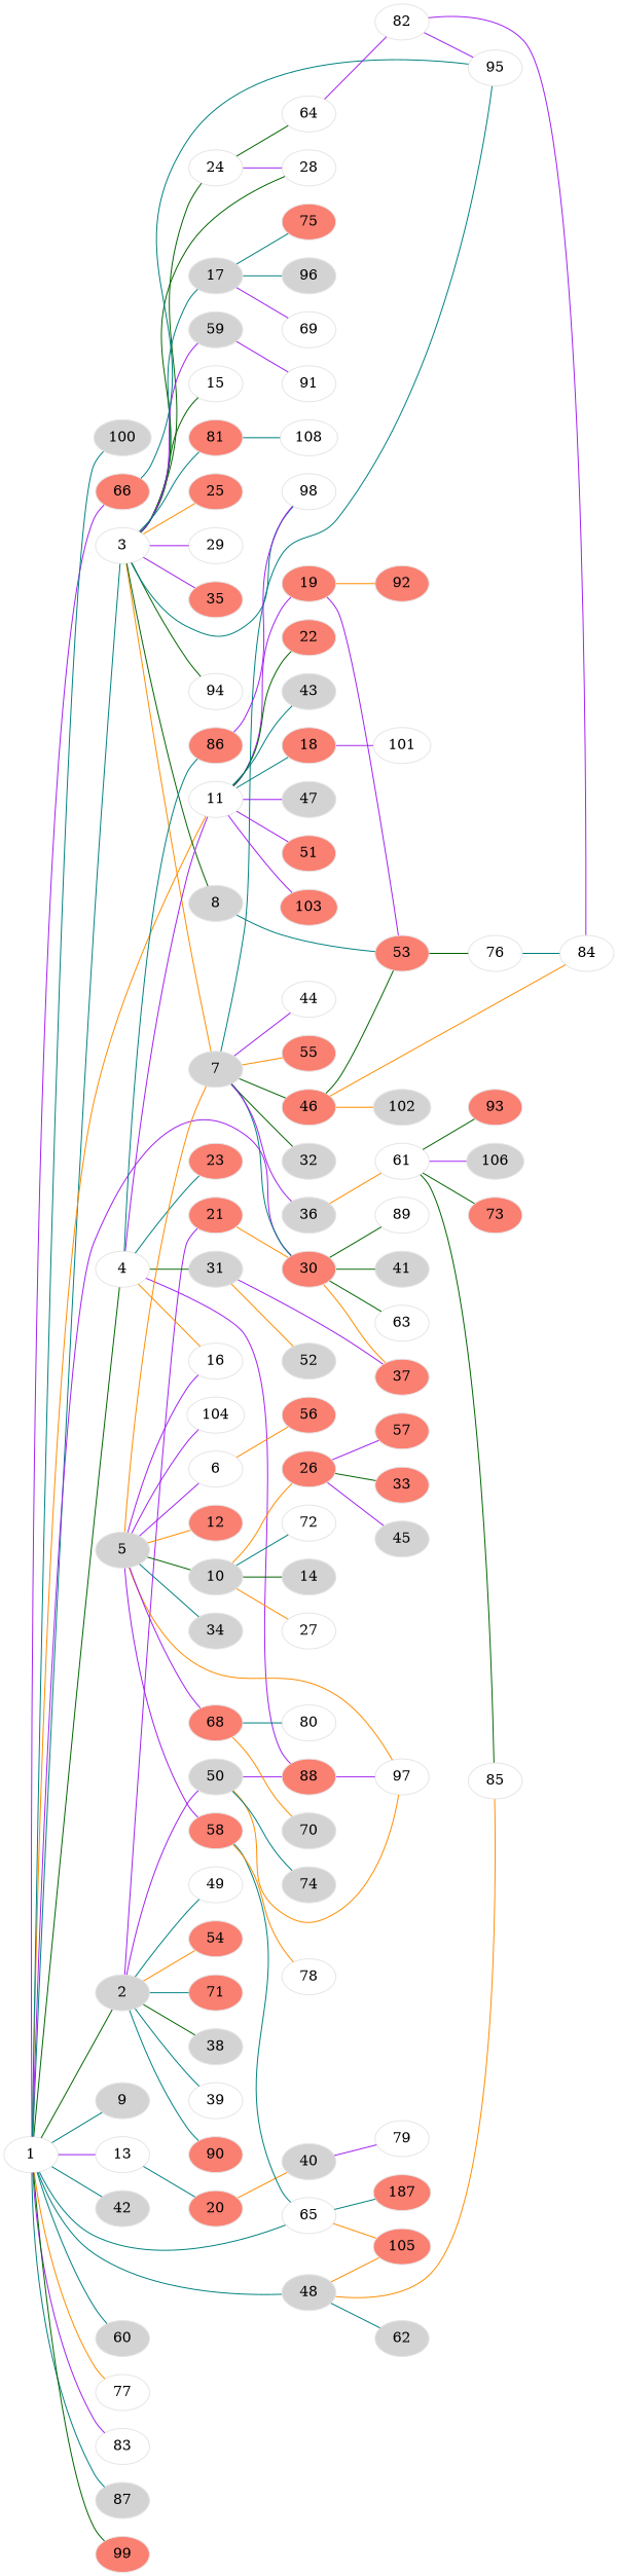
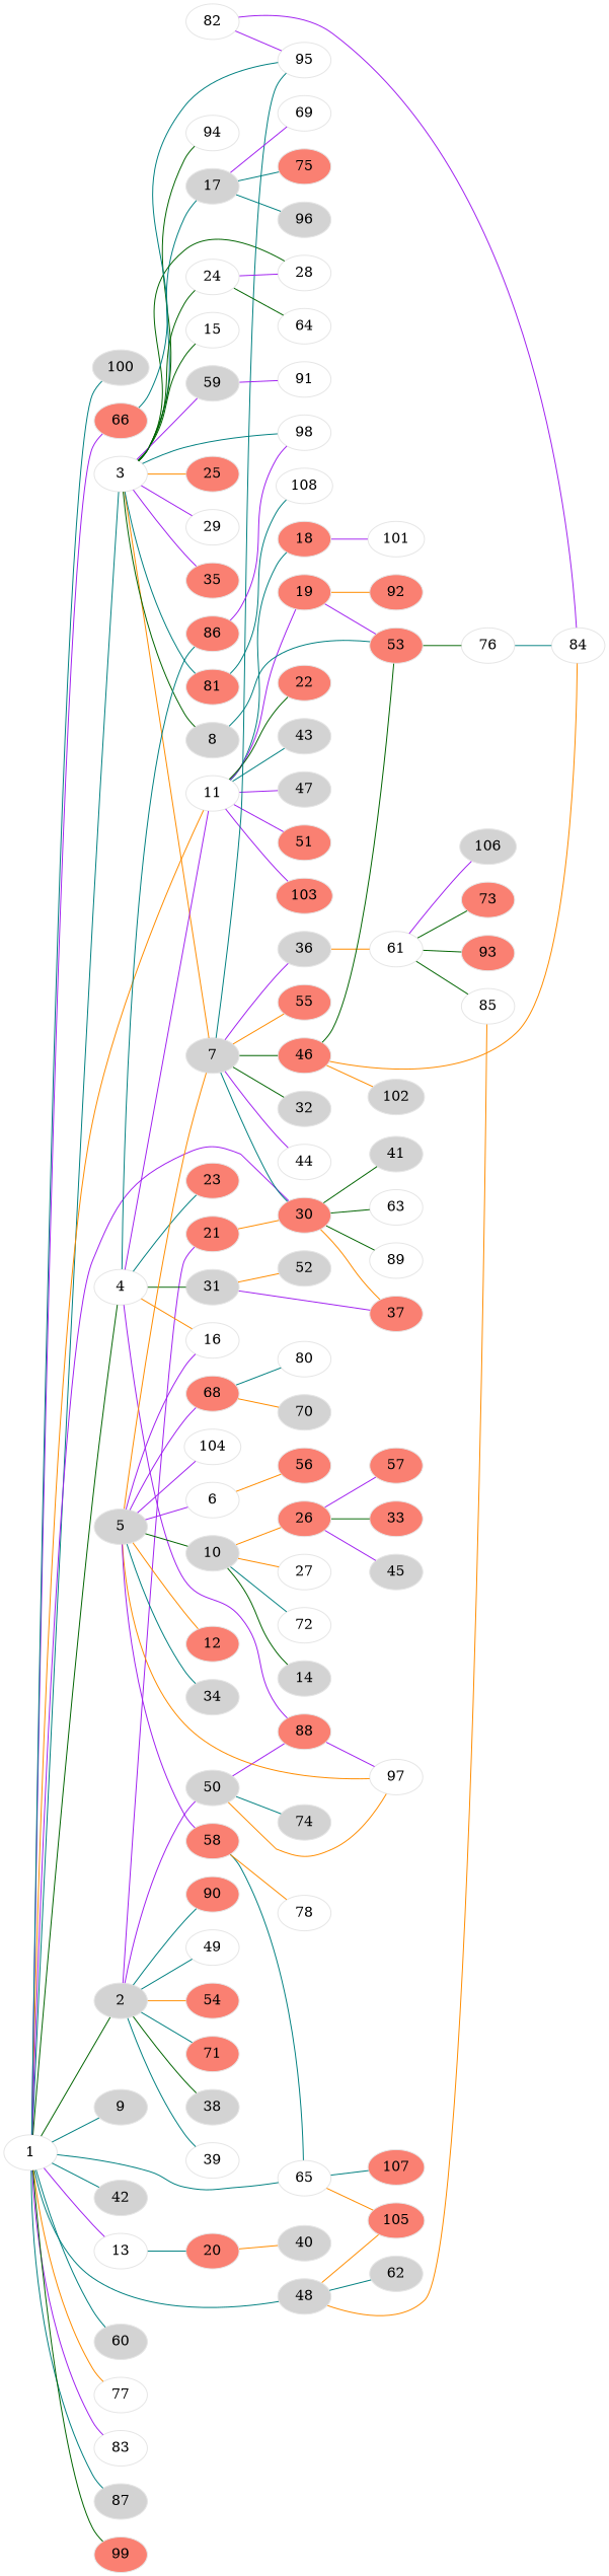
  graph {
    rankdir=LR
    node [color=gray90 fillcolor=white style=filled]
    edge [color=purple]
    2 [fillcolor=lightgrey]
    1
    3
    4
    9 [fillcolor=lightgrey]
    11
    13
    30 [fillcolor=salmon]
    42 [fillcolor=lightgrey]
    48 [fillcolor=lightgrey]
    60 [fillcolor=lightgrey]
    65
    66 [fillcolor=salmon]
    77
    83
    87 [fillcolor=lightgrey]
    99 [fillcolor=salmon]
    100 [fillcolor=lightgrey]
    21 [fillcolor=salmon]
    38 [fillcolor=lightgrey]
    39
    49
    50 [fillcolor=lightgrey]
    54 [fillcolor=salmon]
    71 [fillcolor=salmon]
    90 [fillcolor=salmon]
    7 [fillcolor=lightgrey]
    8 [fillcolor=lightgrey]
    15
    17 [fillcolor=lightgrey]
    24
    25 [fillcolor=salmon]
    28
    29
    35 [fillcolor=salmon]
    59 [fillcolor=lightgrey]
    81 [fillcolor=salmon]
    94
    98
    16
    23 [fillcolor=salmon]
    31 [fillcolor=lightgrey]
    86 [fillcolor=salmon]
    88 [fillcolor=salmon]
    18 [fillcolor=salmon]
    19 [fillcolor=salmon]
    22 [fillcolor=salmon]
    43 [fillcolor=lightgrey]
    47 [fillcolor=lightgrey]
    51 [fillcolor=salmon]
    103 [fillcolor=salmon]
    20 [fillcolor=salmon]
    37 [fillcolor=salmon]
    41 [fillcolor=lightgrey]
    63
    89
    62 [fillcolor=lightgrey]
    85
    105 [fillcolor=salmon]
-   107 [fillcolor=salmon label=187]
+   107 [fillcolor=salmon]
    95
    97
    74 [fillcolor=lightgrey]
    32 [fillcolor=lightgrey]
    36 [fillcolor=lightgrey]
    44
    46 [fillcolor=salmon]
    55 [fillcolor=salmon]
    53 [fillcolor=salmon]
    69
    75 [fillcolor=salmon]
    96 [fillcolor=lightgrey]
    64
    91
    108
    5 [fillcolor=lightgrey]
    6
    10 [fillcolor=lightgrey]
    12 [fillcolor=salmon]
    34 [fillcolor=lightgrey]
    58 [fillcolor=salmon]
    68 [fillcolor=salmon]
    104
    52 [fillcolor=lightgrey]
    56 [fillcolor=salmon]
    14 [fillcolor=lightgrey]
    26 [fillcolor=salmon]
    27
    72
    78
    70 [fillcolor=lightgrey]
    80
    61
    84
    102 [fillcolor=lightgrey]
    76
    33 [fillcolor=salmon]
    45 [fillcolor=lightgrey]
    57 [fillcolor=salmon]
    101
    92 [fillcolor=salmon]
    40 [fillcolor=lightgrey]
-   79
    82
    73 [fillcolor=salmon]
    93 [fillcolor=salmon]
    106 [fillcolor=lightgrey]
    2 -- 21
    2 -- 38 [color=darkgreen]
    2 -- 39 [color=teal]
    2 -- 49 [color=teal]
    2 -- 50
    2 -- 54 [color=darkorange]
    2 -- 71 [color=teal]
    2 -- 90 [color=teal]
    1 -- 2 [color=darkgreen]
    1 -- 3 [color=teal]
    1 -- 4 [color=darkgreen]
    1 -- 9 [color=teal]
    1 -- 11 [color=darkorange]
    1 -- 13
    1 -- 30
    1 -- 42 [color=teal]
    1 -- 48 [color=teal]
    1 -- 60 [color=teal]
    1 -- 65 [color=teal]
    1 -- 66
    1 -- 77 [color=darkorange]
    1 -- 83
    1 -- 87 [color=teal]
    1 -- 99 [color=darkgreen]
    1 -- 100 [color=teal]
    3 -- 7 [color=darkorange]
    3 -- 8 [color=darkgreen]
    3 -- 15 [color=darkgreen]
    3 -- 17 [color=teal]
    3 -- 24 [color=darkgreen]
    3 -- 25 [color=darkorange]
    3 -- 28 [color=darkgreen]
    3 -- 29
    3 -- 35
    3 -- 59
    3 -- 81 [color=teal]
    3 -- 94 [color=darkgreen]
    3 -- 98 [color=teal]
    4 -- 11
    4 -- 16 [color=darkorange]
    4 -- 23 [color=teal]
    4 -- 31 [color=darkgreen]
    4 -- 86 [color=teal]
    4 -- 88
    11 -- 18 [color=teal]
    11 -- 19
    11 -- 22 [color=darkgreen]
    11 -- 43 [color=teal]
    11 -- 47
    11 -- 51
    11 -- 103
    13 -- 20 [color=teal]
    30 -- 37 [color=darkorange]
    30 -- 41 [color=darkgreen]
    30 -- 63 [color=darkgreen]
    30 -- 89 [color=darkgreen]
    48 -- 62 [color=teal]
    48 -- 85 [color=darkorange]
    48 -- 105 [color=darkorange]
    65 -- 105 [color=darkorange]
    65 -- 107 [color=teal]
    66 -- 95 [color=teal]
    21 -- 30 [color=darkorange]
    50 -- 88
    50 -- 97 [color=darkorange]
    50 -- 74 [color=teal]
    7 -- 30 [color=teal]
    7 -- 95 [color=teal]
    7 -- 32 [color=darkgreen]
    7 -- 36
    7 -- 44
    7 -- 46 [color=darkgreen]
    7 -- 55 [color=darkorange]
    8 -- 53 [color=teal]
    17 -- 69
    17 -- 75 [color=teal]
    17 -- 96 [color=teal]
    24 -- 28
    24 -- 64 [color=darkgreen]
    59 -- 91
    81 -- 108 [color=teal]
    31 -- 37
    31 -- 52 [color=darkorange]
    86 -- 98
    88 -- 97
    18 -- 101
    19 -- 53
    19 -- 92 [color=darkorange]
    20 -- 40 [color=darkorange]
    36 -- 61 [color=darkorange]
    46 -- 53 [color=darkgreen]
    46 -- 84 [color=darkorange]
    46 -- 102 [color=darkorange]
    53 -- 76 [color=darkgreen]
-   64 -- 82
    5 -- 7 [color=darkorange]
    5 -- 16
    5 -- 97 [color=darkorange]
    5 -- 6
    5 -- 10 [color=darkgreen]
    5 -- 12 [color=darkorange]
    5 -- 34 [color=teal]
    5 -- 58
    5 -- 68
    5 -- 104
    6 -- 56 [color=darkorange]
    10 -- 14 [color=darkgreen]
    10 -- 26 [color=darkorange]
    10 -- 27 [color=darkorange]
    10 -- 72 [color=teal]
    58 -- 65 [color=teal]
    58 -- 78 [color=darkorange]
    68 -- 70 [color=darkorange]
    68 -- 80 [color=teal]
    26 -- 33 [color=darkgreen]
    26 -- 45
    26 -- 57
    61 -- 85 [color=darkgreen]
    61 -- 73 [color=darkgreen]
    61 -- 93 [color=darkgreen]
    61 -- 106
    76 -- 84 [color=teal]
-   40 -- 79
    82 -- 95
    82 -- 84
  }
